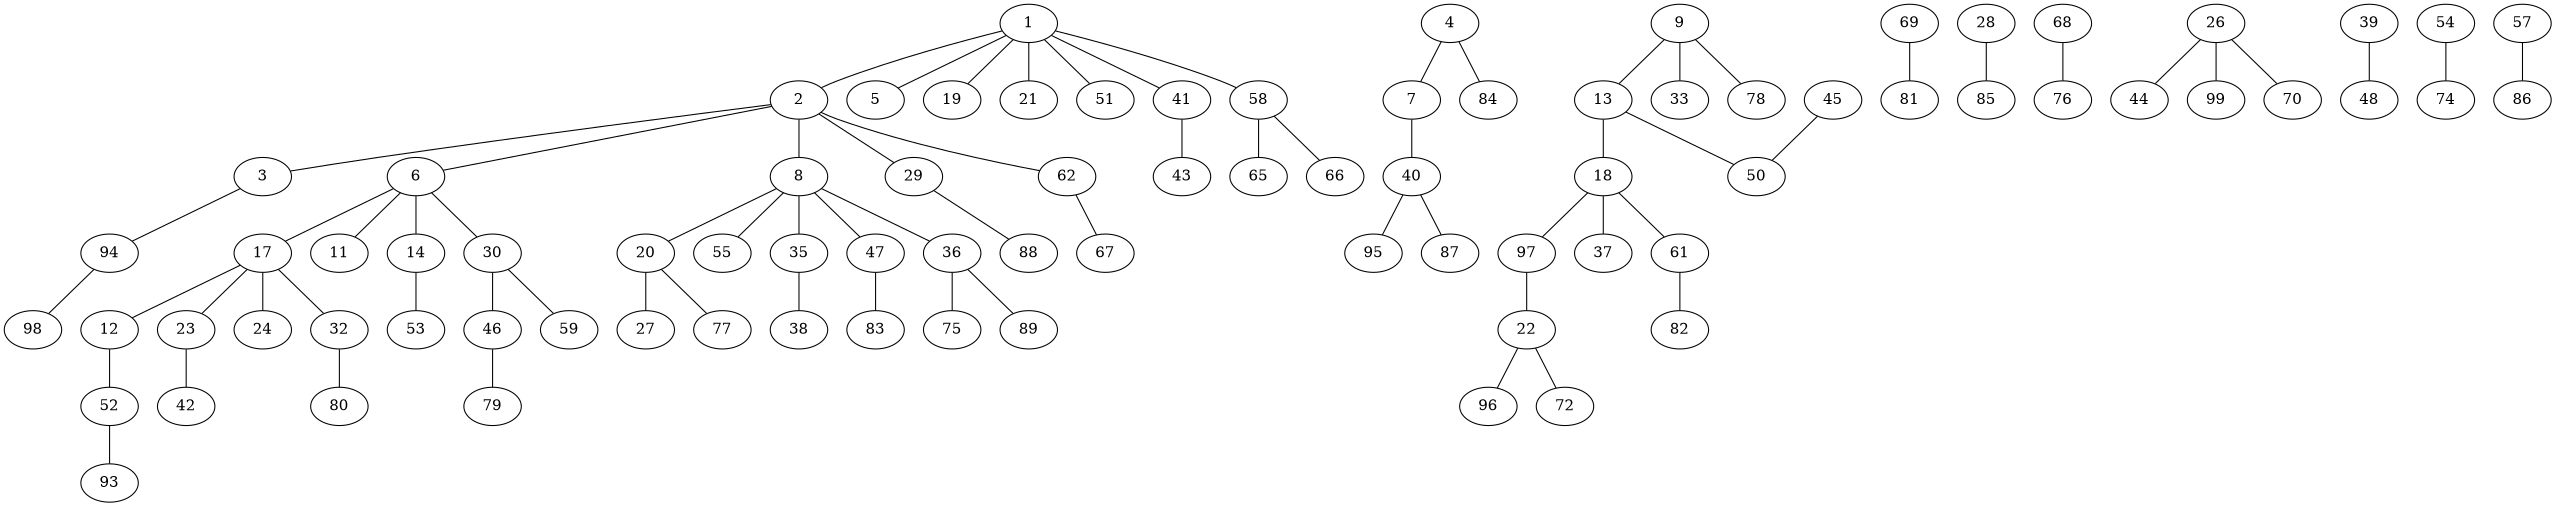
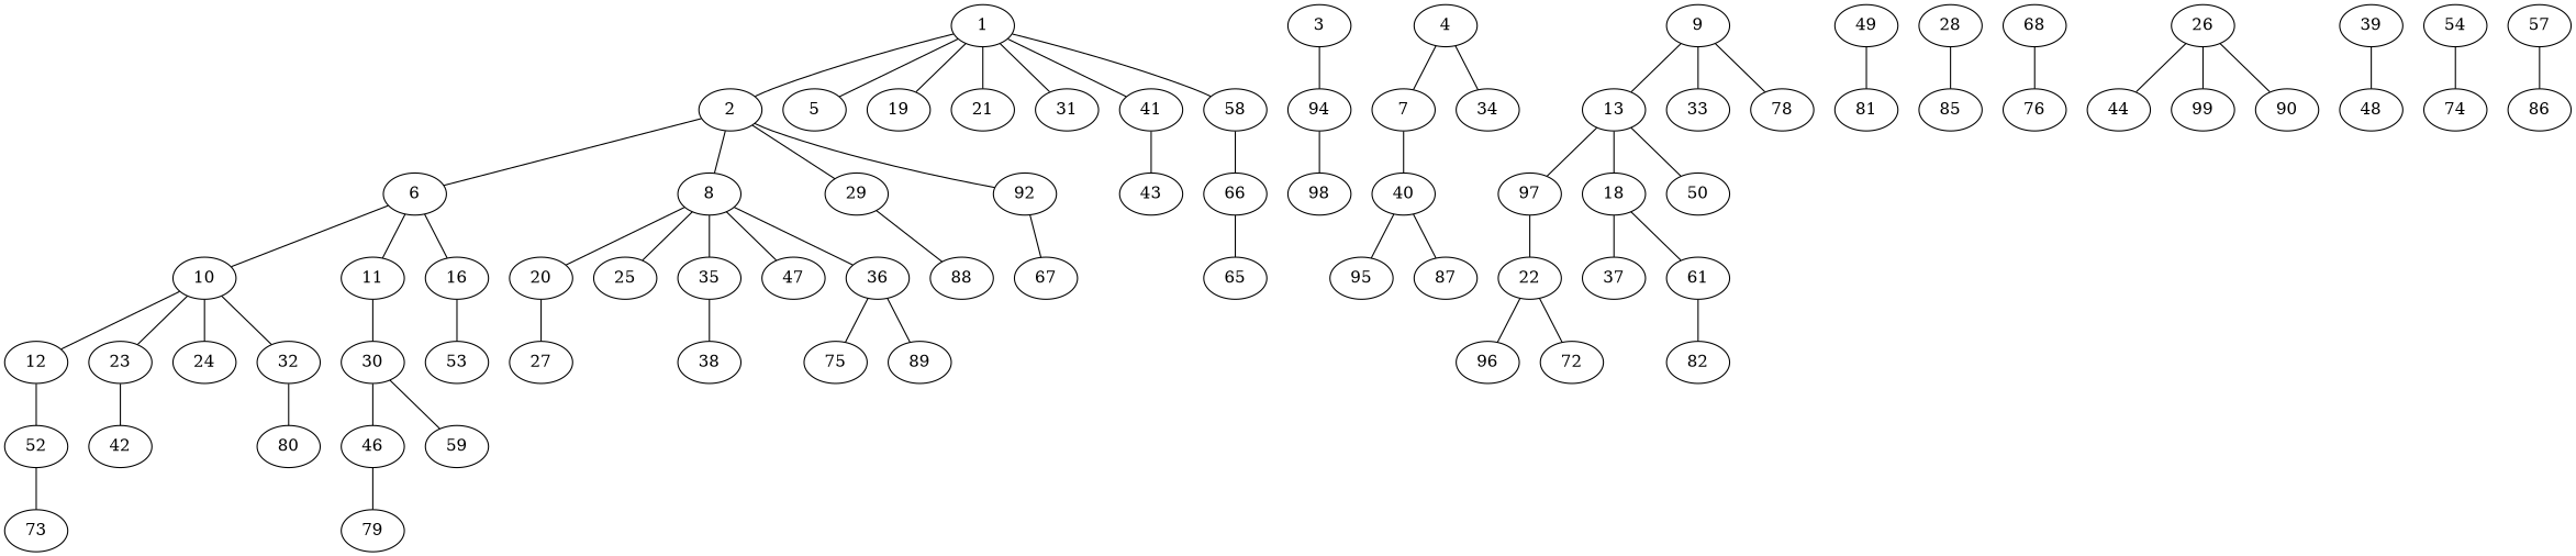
  graph {
    1
    2
    5
    19
    21
-   31 [label=51]
+   31
    41
    58
    3
    6
    8
    29
-   62
+   62 [label=92]
    4
    7
-   84
+   84 [label=34]
    43
    65
    66
    n20 [label=94]
-   10 [label=17]
+   10
    11
-   16 [label=14]
+   16
    30
    20
-   25 [label=55]
+   25
    35
    47
    36
    88
    67
    40
    9
    13
    33
    78
    n37 [label=98]
    12
    23
    24
    32
    53
    46
    59
    27
-   77
    38
-   83
-   49 [label=69]
+   49
    81
    n51 [label=97]
    18
    50
    28
    85
    n56 [label=95]
    87
    52
    42
    80
    79
    68
    76
    75
    89
    22
    37
    61
-   45
-   73 [label=93]
+   73
    n71 [label=96]
    72
    82
    26
    44
    n76 [label=99]
-   70
+   70 [label=90]
    39
    48
    54
    74
    57
    86
    1 -- 2
    1 -- 5
    1 -- 19
    1 -- 21
    1 -- 31
    1 -- 41
    1 -- 58
-   2 -- 3
    2 -- 6
    2 -- 8
    2 -- 29
    2 -- 62
    41 -- 43
-   58 -- 65
+   66 -- 65
    58 -- 66
    3 -- n20
    6 -- 10
    6 -- 11
    6 -- 16
-   6 -- 30
+   11 -- 30
    8 -- 20
    8 -- 25
    8 -- 35
    8 -- 47
    8 -- 36
    29 -- 88
    62 -- 67
    4 -- 7
    4 -- 84
    7 -- 40
    n20 -- n37
    10 -- 12
    10 -- 23
    10 -- 24
    10 -- 32
    16 -- 53
    30 -- 46
    30 -- 59
    20 -- 27
-   20 -- 77
    35 -- 38
-   47 -- 83
    36 -- 75
    36 -- 89
    40 -- n56
    40 -- 87
    9 -- 13
    9 -- 33
    9 -- 78
-   18 -- n51
+   13 -- n51
    13 -- 18
    13 -- 50
    12 -- 52
    23 -- 42
    32 -- 80
    46 -- 79
    49 -- 81
    n51 -- 22
    18 -- 37
    18 -- 61
    28 -- 85
    52 -- 73
    68 -- 76
    22 -- n71
    22 -- 72
    61 -- 82
-   45 -- 50
    26 -- 44
    26 -- n76
    26 -- 70
    39 -- 48
    54 -- 74
    57 -- 86
  }
